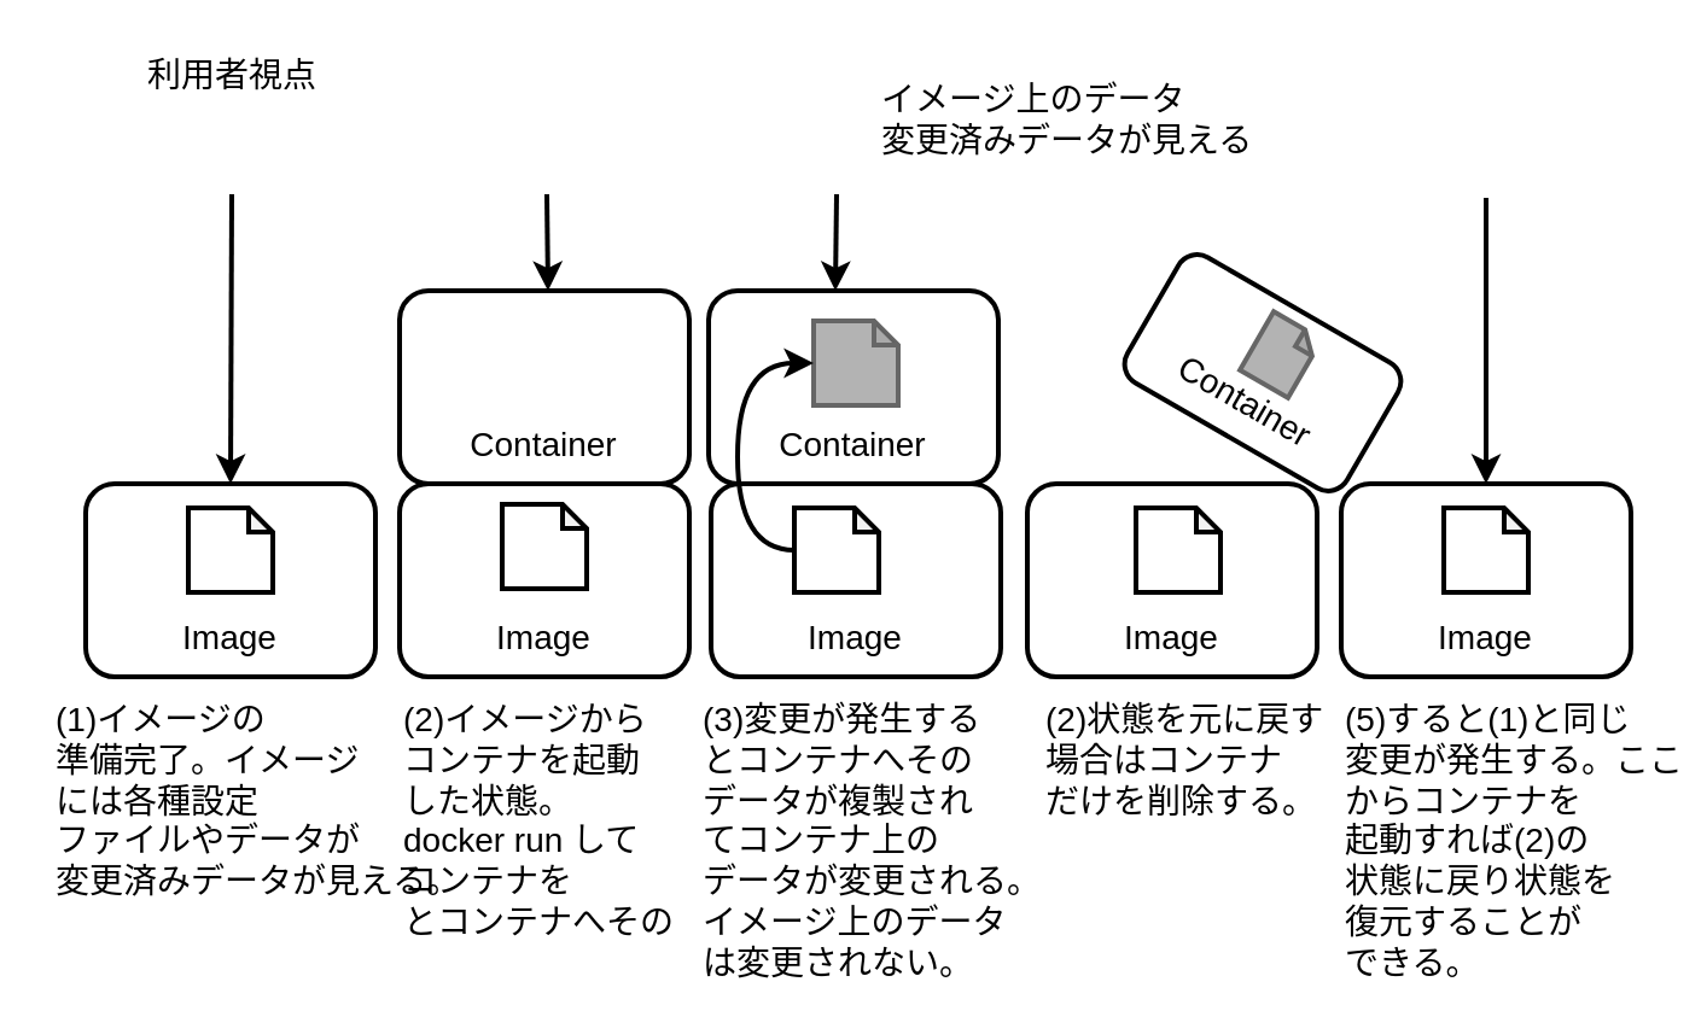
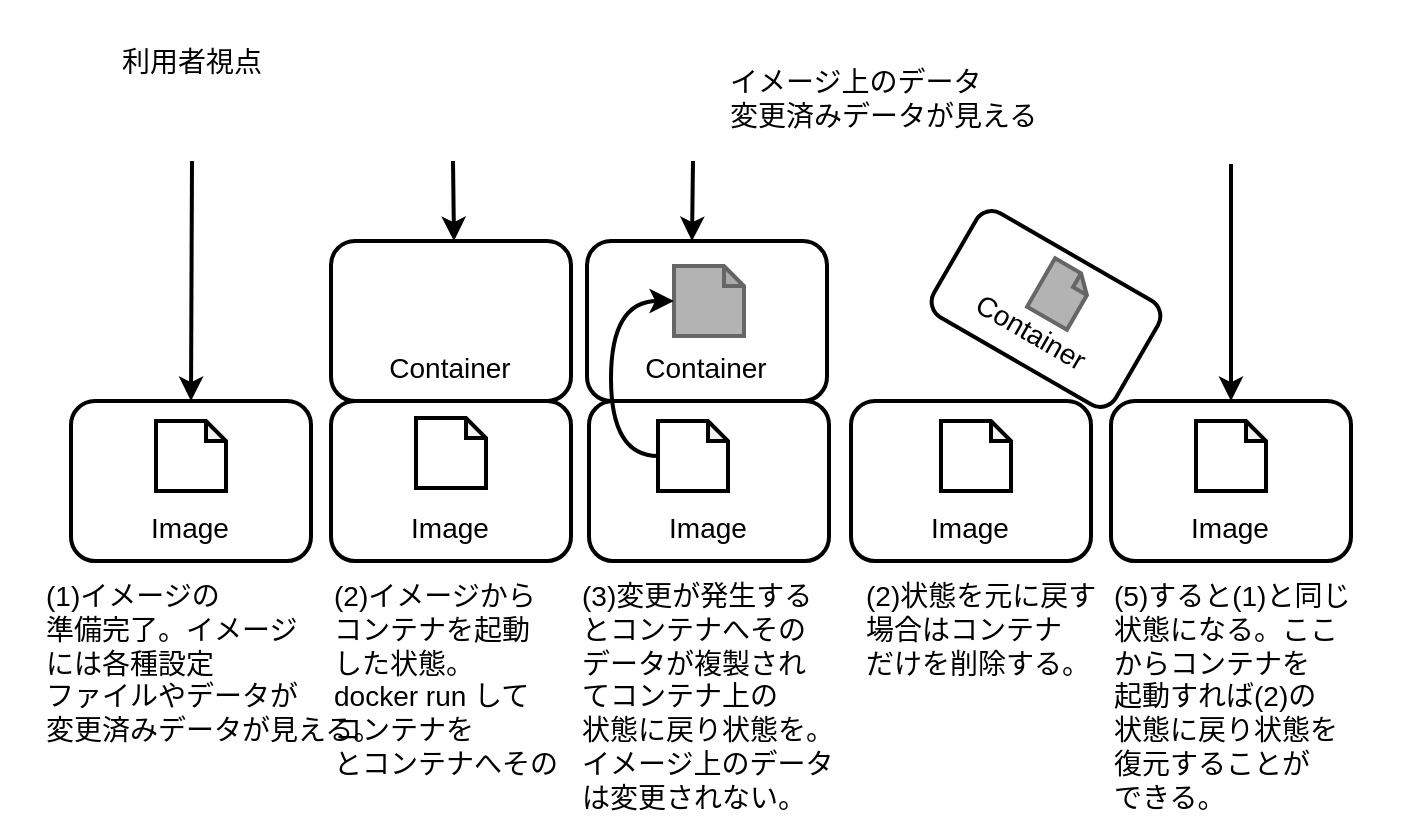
  <mxCell id="0" />
  <mxCell id="1" parent="0" />
  <mxCell id="2" value="&lt;font style=&quot;font-size: 14px&quot;&gt;Image&lt;/font&gt;" style="rounded=1;whiteSpace=wrap;html=1;strokeWidth=2;verticalAlign=bottom;spacingBottom=5;" parent="1" vertex="1"><mxGeometry x="35" y="200" width="120" height="80" as="geometry" /></mxCell>
  <mxCell id="3" value="&lt;font style=&quot;font-size: 14px&quot;&gt;Image&lt;/font&gt;" style="rounded=1;whiteSpace=wrap;html=1;strokeWidth=2;verticalAlign=bottom;spacingBottom=5;" parent="1" vertex="1"><mxGeometry x="294" y="200" width="120" height="80" as="geometry" /></mxCell>
  <mxCell id="4" value="&lt;font style=&quot;font-size: 14px&quot;&gt;Image&lt;/font&gt;" style="rounded=1;whiteSpace=wrap;html=1;strokeWidth=2;verticalAlign=bottom;spacingBottom=5;" parent="1" vertex="1"><mxGeometry x="425" y="200" width="120" height="80" as="geometry" /></mxCell>
  <mxCell id="5" value="&lt;span style=&quot;font-size: 14px&quot;&gt;Container&lt;/span&gt;" style="rounded=1;whiteSpace=wrap;html=1;strokeWidth=2;verticalAlign=bottom;spacingBottom=5;" parent="1" vertex="1"><mxGeometry x="293" y="120" width="120" height="80" as="geometry" /></mxCell>
  <mxCell id="6" value="&lt;font style=&quot;font-size: 14px&quot;&gt;Image&lt;/font&gt;" style="rounded=1;whiteSpace=wrap;html=1;strokeWidth=2;verticalAlign=bottom;spacingBottom=5;" parent="1" vertex="1"><mxGeometry x="555" y="200" width="120" height="80" as="geometry" /></mxCell>
  <mxCell id="7" value="" style="shape=image;html=1;verticalAlign=top;verticalLabelPosition=bottom;labelBackgroundColor=#ffffff;imageAspect=0;aspect=fixed;image=https://cdn2.iconfinder.com/data/icons/brush-set-free/512/BRoom_Stick_2-128.png;strokeWidth=2;" parent="1" vertex="1"><mxGeometry x="418" y="109.5" width="58" height="58" as="geometry" /></mxCell>
  <mxCell id="8" value="&lt;span style=&quot;font-size: 14px&quot;&gt;Container&lt;/span&gt;" style="rounded=1;whiteSpace=wrap;html=1;strokeWidth=2;verticalAlign=bottom;spacingBottom=5;rotation=30;" parent="1" vertex="1"><mxGeometry x="470" y="124" width="105" height="60" as="geometry" /></mxCell>
  <mxCell id="9" value="" style="shape=note;whiteSpace=wrap;html=1;backgroundOutline=1;darkOpacity=0.05;strokeColor=#666666;strokeWidth=2;size=10;fillColor=#B3B3B3;fontColor=#333333;" parent="1" vertex="1"><mxGeometry x="336.5" y="132.5" width="35" height="35" as="geometry" /></mxCell>
  <mxCell id="10" value="" style="shape=note;whiteSpace=wrap;html=1;backgroundOutline=1;darkOpacity=0.05;strokeWidth=2;size=10;" parent="1" vertex="1"><mxGeometry x="328.5" y="210" width="35" height="35" as="geometry" /></mxCell>
- <mxCell id="11" value="&lt;font style=&quot;font-size: 14px&quot;&gt;(3)変更が発生する&lt;br&gt;とコンテナへその&lt;br&gt;データが複製され&lt;br&gt;てコンテナ上の&lt;br&gt;データが変更される。&lt;br&gt;イメージ上のデータ&lt;br&gt;は変更されない。&lt;/font&gt;" style="text;html=1;resizable=0;points=[];autosize=1;align=left;verticalAlign=top;spacingTop=-4;" parent="1" vertex="1"><mxGeometry x="289" y="287" width="160" height="110" as="geometry" /></mxCell>
+ <mxCell id="11" value="&lt;font style=&quot;font-size: 14px&quot;&gt;(3)変更が発生する&lt;br&gt;とコンテナへその&lt;br&gt;データが複製され&lt;br&gt;てコンテナ上の&lt;br&gt;状態に戻り状態を。&lt;br&gt;イメージ上のデータ&lt;br&gt;は変更されない。&lt;/font&gt;" style="text;html=1;resizable=0;points=[];autosize=1;align=left;verticalAlign=top;spacingTop=-4;" parent="1" vertex="1"><mxGeometry x="289" y="287" width="160" height="110" as="geometry" /></mxCell>
  <mxCell id="12" value="" style="shape=note;whiteSpace=wrap;html=1;backgroundOutline=1;darkOpacity=0.05;strokeWidth=2;size=10;" parent="1" vertex="1"><mxGeometry x="77.5" y="210" width="35" height="35" as="geometry" /></mxCell>
  <mxCell id="13" value="&lt;font style=&quot;font-size: 14px&quot;&gt;(1)イメージの&lt;br&gt;準備完了。イメージ&lt;br&gt;には各種設定&lt;br&gt;ファイルやデータが&lt;br&gt;変更済みデータが見える。&lt;/font&gt;" style="text;html=1;resizable=0;points=[];autosize=1;align=left;verticalAlign=top;spacingTop=-4;" parent="1" vertex="1"><mxGeometry x="20.5" y="287" width="160" height="80" as="geometry" /></mxCell>
  <mxCell id="14" value="" style="shape=note;whiteSpace=wrap;html=1;backgroundOutline=1;darkOpacity=0.05;strokeWidth=2;size=10;" parent="1" vertex="1"><mxGeometry x="470" y="210" width="35" height="35" as="geometry" /></mxCell>
  <mxCell id="15" value="" style="shape=note;whiteSpace=wrap;html=1;backgroundOutline=1;darkOpacity=0.05;strokeWidth=2;size=10;" parent="1" vertex="1"><mxGeometry x="597.5" y="210" width="35" height="35" as="geometry" /></mxCell>
  <mxCell id="16" value="&lt;font style=&quot;font-size: 14px&quot;&gt;(2)状態を元に戻す&lt;br&gt;場合はコンテナ&lt;br&gt;だけを削除する。&lt;br&gt;&lt;/font&gt;" style="text;html=1;resizable=0;points=[];autosize=1;align=left;verticalAlign=top;spacingTop=-4;" parent="1" vertex="1"><mxGeometry x="430.5" y="287" width="130" height="50" as="geometry" /></mxCell>
- <mxCell id="17" value="&lt;font style=&quot;font-size: 14px&quot;&gt;(5)すると(1)と同じ&lt;br&gt;変更が発生する。ここ&lt;br&gt;からコンテナを&lt;br&gt;起動すれば(2)の&lt;br&gt;状態に戻り状態を&lt;br&gt;復元することが&lt;br&gt;できる。&lt;/font&gt;" style="text;html=1;resizable=0;points=[];autosize=1;align=left;verticalAlign=top;spacingTop=-4;" parent="1" vertex="1"><mxGeometry x="555" y="287" width="130" height="110" as="geometry" /></mxCell>
+ <mxCell id="17" value="&lt;font style=&quot;font-size: 14px&quot;&gt;(5)すると(1)と同じ&lt;br&gt;状態になる。ここ&lt;br&gt;からコンテナを&lt;br&gt;起動すれば(2)の&lt;br&gt;状態に戻り状態を&lt;br&gt;復元することが&lt;br&gt;できる。&lt;/font&gt;" style="text;html=1;resizable=0;points=[];autosize=1;align=left;verticalAlign=top;spacingTop=-4;" parent="1" vertex="1"><mxGeometry x="555" y="287" width="130" height="110" as="geometry" /></mxCell>
  <mxCell id="18" value="" style="endArrow=classic;html=1;strokeColor=#000000;strokeWidth=2;edgeStyle=orthogonalEdgeStyle;curved=1;entryX=0;entryY=0.5;entryDx=0;entryDy=0;entryPerimeter=0;exitX=0;exitY=0.5;exitDx=0;exitDy=0;exitPerimeter=0;" parent="1" source="10" target="9" edge="1"><mxGeometry width="50" height="50" relative="1" as="geometry"><mxPoint x="345" y="210" as="sourcePoint" /><mxPoint x="175" y="160" as="targetPoint" /><Array as="points"><mxPoint x="305" y="228" /><mxPoint x="305" y="150" /></Array></mxGeometry></mxCell>
  <mxCell id="19" value="" style="shape=note;whiteSpace=wrap;html=1;backgroundOutline=1;darkOpacity=0.05;strokeColor=#666666;strokeWidth=2;size=8;fillColor=#B3B3B3;fontColor=#333333;rotation=30;" parent="1" vertex="1"><mxGeometry x="518.5" y="132.5" width="23" height="28" as="geometry" /></mxCell>
  <mxCell id="20" value="&lt;font style=&quot;font-size: 14px&quot;&gt;Image&lt;/font&gt;" style="rounded=1;whiteSpace=wrap;html=1;strokeWidth=2;verticalAlign=bottom;spacingBottom=5;" parent="1" vertex="1"><mxGeometry x="165" y="200" width="120" height="80" as="geometry" /></mxCell>
  <mxCell id="21" value="" style="shape=note;whiteSpace=wrap;html=1;backgroundOutline=1;darkOpacity=0.05;strokeWidth=2;size=10;" parent="1" vertex="1"><mxGeometry x="207.5" y="208.5" width="35" height="35" as="geometry" /></mxCell>
  <mxCell id="22" value="&lt;span style=&quot;font-size: 14px&quot;&gt;Container&lt;/span&gt;" style="rounded=1;whiteSpace=wrap;html=1;strokeWidth=2;verticalAlign=bottom;spacingBottom=5;" parent="1" vertex="1"><mxGeometry x="165" y="120" width="120" height="80" as="geometry" /></mxCell>
  <mxCell id="23" value="&lt;font style=&quot;font-size: 14px&quot;&gt;(2)イメージから&lt;br&gt;コンテナを起動&lt;br&gt;した状態。&lt;br&gt;docker run して&lt;br&gt;コンテナを&lt;br&gt;とコンテナへその&lt;br&gt;&lt;/font&gt;" style="text;html=1;resizable=0;points=[];autosize=1;align=left;verticalAlign=top;spacingTop=-4;" parent="1" vertex="1"><mxGeometry x="165" y="287" width="120" height="90" as="geometry" /></mxCell>
  <mxCell id="24" value="" style="shape=image;html=1;verticalAlign=top;verticalLabelPosition=bottom;labelBackgroundColor=#ffffff;imageAspect=0;aspect=fixed;image=https://cdn4.iconfinder.com/data/icons/essential-app-2/16/user-avatar-human-admin-login-128.png" parent="1" vertex="1"><mxGeometry x="75.5" y="40" width="40" height="40" as="geometry" /></mxCell>
  <mxCell id="25" value="&lt;font style=&quot;font-size: 14px&quot;&gt;利用者視点&lt;/font&gt;" style="text;html=1;resizable=0;points=[];autosize=1;align=left;verticalAlign=top;spacingTop=-4;" parent="1" vertex="1"><mxGeometry x="59" y="20" width="90" height="20" as="geometry" /></mxCell>
  <mxCell id="26" value="" style="shape=image;html=1;verticalAlign=top;verticalLabelPosition=bottom;labelBackgroundColor=#ffffff;imageAspect=0;aspect=fixed;image=https://cdn2.iconfinder.com/data/icons/organs-2/100/Organs__20161110_Eye-b-128.png;strokeWidth=2;fillColor=#B3B3B3;" parent="1" vertex="1"><mxGeometry x="53.5" y="37" width="24" height="24" as="geometry" /></mxCell>
  <mxCell id="27" value="" style="endArrow=classic;html=1;strokeColor=#000000;strokeWidth=2;exitX=0.5;exitY=1;exitDx=0;exitDy=0;entryX=0.5;entryY=0;entryDx=0;entryDy=0;" parent="1" source="24" target="2" edge="1"><mxGeometry width="50" height="50" relative="1" as="geometry"><mxPoint x="64" y="132.5" as="sourcePoint" /><mxPoint x="96" y="120" as="targetPoint" /></mxGeometry></mxCell>
  <mxCell id="28" value="" style="shape=image;html=1;verticalAlign=top;verticalLabelPosition=bottom;labelBackgroundColor=#ffffff;imageAspect=0;aspect=fixed;image=https://cdn4.iconfinder.com/data/icons/essential-app-2/16/user-avatar-human-admin-login-128.png" parent="1" vertex="1"><mxGeometry x="326" y="40" width="40" height="40" as="geometry" /></mxCell>
  <mxCell id="29" value="" style="shape=image;html=1;verticalAlign=top;verticalLabelPosition=bottom;labelBackgroundColor=#ffffff;imageAspect=0;aspect=fixed;image=https://cdn2.iconfinder.com/data/icons/organs-2/100/Organs__20161110_Eye-b-128.png;strokeWidth=2;fillColor=#B3B3B3;" parent="1" vertex="1"><mxGeometry x="302" y="37" width="24" height="24" as="geometry" /></mxCell>
  <mxCell id="30" value="" style="endArrow=classic;html=1;strokeColor=#000000;strokeWidth=2;exitX=0.5;exitY=1;exitDx=0;exitDy=0;" parent="1" source="28" edge="1"><mxGeometry width="50" height="50" relative="1" as="geometry"><mxPoint x="313.5" y="132.5" as="sourcePoint" /><mxPoint x="345.5" y="120" as="targetPoint" /></mxGeometry></mxCell>
  <mxCell id="31" value="&lt;span style=&quot;font-size: 14px&quot;&gt;イメージ上のデータ&lt;br&gt;変更済みデータが見える&lt;br&gt;&lt;/span&gt;" style="text;html=1;resizable=0;points=[];autosize=1;align=left;verticalAlign=top;spacingTop=-4;" parent="1" vertex="1"><mxGeometry x="362.5" y="30" width="180" height="30" as="geometry" /></mxCell>
  <mxCell id="32" value="" style="shape=image;html=1;verticalAlign=top;verticalLabelPosition=bottom;labelBackgroundColor=#ffffff;imageAspect=0;aspect=fixed;image=https://cdn4.iconfinder.com/data/icons/essential-app-2/16/user-avatar-human-admin-login-128.png" parent="1" vertex="1"><mxGeometry x="206" y="40" width="40" height="40" as="geometry" /></mxCell>
  <mxCell id="33" value="" style="shape=image;html=1;verticalAlign=top;verticalLabelPosition=bottom;labelBackgroundColor=#ffffff;imageAspect=0;aspect=fixed;image=https://cdn2.iconfinder.com/data/icons/organs-2/100/Organs__20161110_Eye-b-128.png;strokeWidth=2;fillColor=#B3B3B3;" parent="1" vertex="1"><mxGeometry x="184" y="37" width="24" height="24" as="geometry" /></mxCell>
  <mxCell id="34" value="" style="endArrow=classic;html=1;strokeColor=#000000;strokeWidth=2;exitX=0.5;exitY=1;exitDx=0;exitDy=0;" parent="1" source="32" edge="1"><mxGeometry width="50" height="50" relative="1" as="geometry"><mxPoint x="194.5" y="132.5" as="sourcePoint" /><mxPoint x="226.5" y="120" as="targetPoint" /></mxGeometry></mxCell>
  <mxCell id="35" value="" style="shape=image;html=1;verticalAlign=top;verticalLabelPosition=bottom;labelBackgroundColor=#ffffff;imageAspect=0;aspect=fixed;image=https://cdn4.iconfinder.com/data/icons/essential-app-2/16/user-avatar-human-admin-login-128.png" parent="1" vertex="1"><mxGeometry x="595" y="41.5" width="40" height="40" as="geometry" /></mxCell>
  <mxCell id="36" value="" style="shape=image;html=1;verticalAlign=top;verticalLabelPosition=bottom;labelBackgroundColor=#ffffff;imageAspect=0;aspect=fixed;image=https://cdn2.iconfinder.com/data/icons/organs-2/100/Organs__20161110_Eye-b-128.png;strokeWidth=2;fillColor=#B3B3B3;" parent="1" vertex="1"><mxGeometry x="573.5" y="38.5" width="23" height="23" as="geometry" /></mxCell>
  <mxCell id="37" value="" style="endArrow=classic;html=1;strokeColor=#000000;strokeWidth=2;exitX=0.5;exitY=1;exitDx=0;exitDy=0;entryX=0.5;entryY=0;entryDx=0;entryDy=0;" parent="1" source="35" target="6" edge="1"><mxGeometry width="50" height="50" relative="1" as="geometry"><mxPoint x="583.5" y="134" as="sourcePoint" /><mxPoint x="615.5" y="121.5" as="targetPoint" /></mxGeometry></mxCell>
